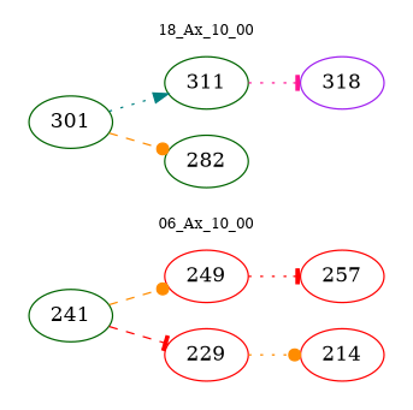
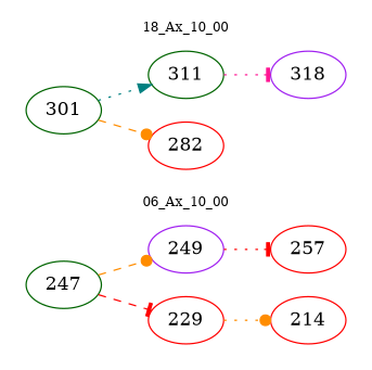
  digraph {
    rankdir=LR
    node [color=red]
    edge [arrowhead=tee color=darkorange style=dotted]
-   n1 [color=darkgreen label=241]
+   n1 [color=darkgreen label=247]
    n2 [label=229]
-   n3 [label=249]
+   n3 [color=purple label=249]
    n4 [label=214]
    n5 [label=257]
    n6 [color=darkgreen label=301]
-   n7 [color=darkgreen label=282]
+   n7 [label=282]
    n8 [color=darkgreen label=311]
    n9 [color=purple label=318]
    subgraph cluster_1 {
      color=white
      fontsize=10
      label="06_Ax_10_00"
      n1
      n2
      n3
      n4
      n5
    }
    subgraph cluster_2 {
      color=white
      fontsize=10
      label="18_Ax_10_00"
      n6
      n7
      n8
      n9
    }
    n1 -> n2 [color=red style=dashed]
    n1 -> n3 [arrowhead=dot style=dashed]
    n2 -> n4 [arrowhead=dot]
    n3 -> n5 [color=red]
    n6 -> n7 [arrowhead=dot style=dashed]
    n6 -> n8 [arrowhead=normal color=teal]
    n8 -> n9 [color=deeppink]
  }
